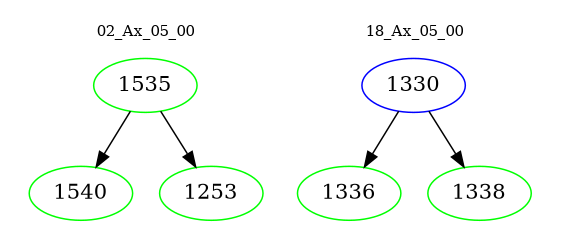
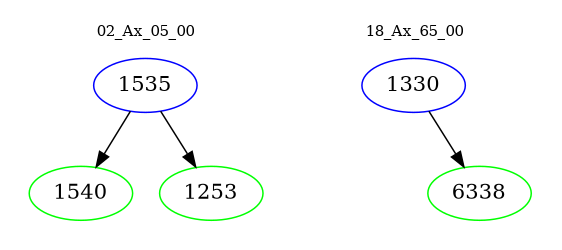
  digraph {
    node [color=green]
    edge [color=black]
-   n1 [label=1535]
+   n1 [color=blue label=1535]
    n2 [label=1540]
    n3 [label=1253]
    n4 [color=blue label=1330]
-   n5 [label=1336]
-   n6 [label=1338]
+   n6 [label=6338]
    subgraph cluster_1 {
      color=white
      fontsize=10
      label="02_Ax_05_00"
      n1
      n2
      n3
    }
    subgraph cluster_2 {
      color=white
      fontsize=10
-     label="18_Ax_05_00"
+     label="18_Ax_65_00"
      n4
-     n5
      n6
    }
    n1 -> n2
    n1 -> n3
-   n4 -> n5
    n4 -> n6
  }
